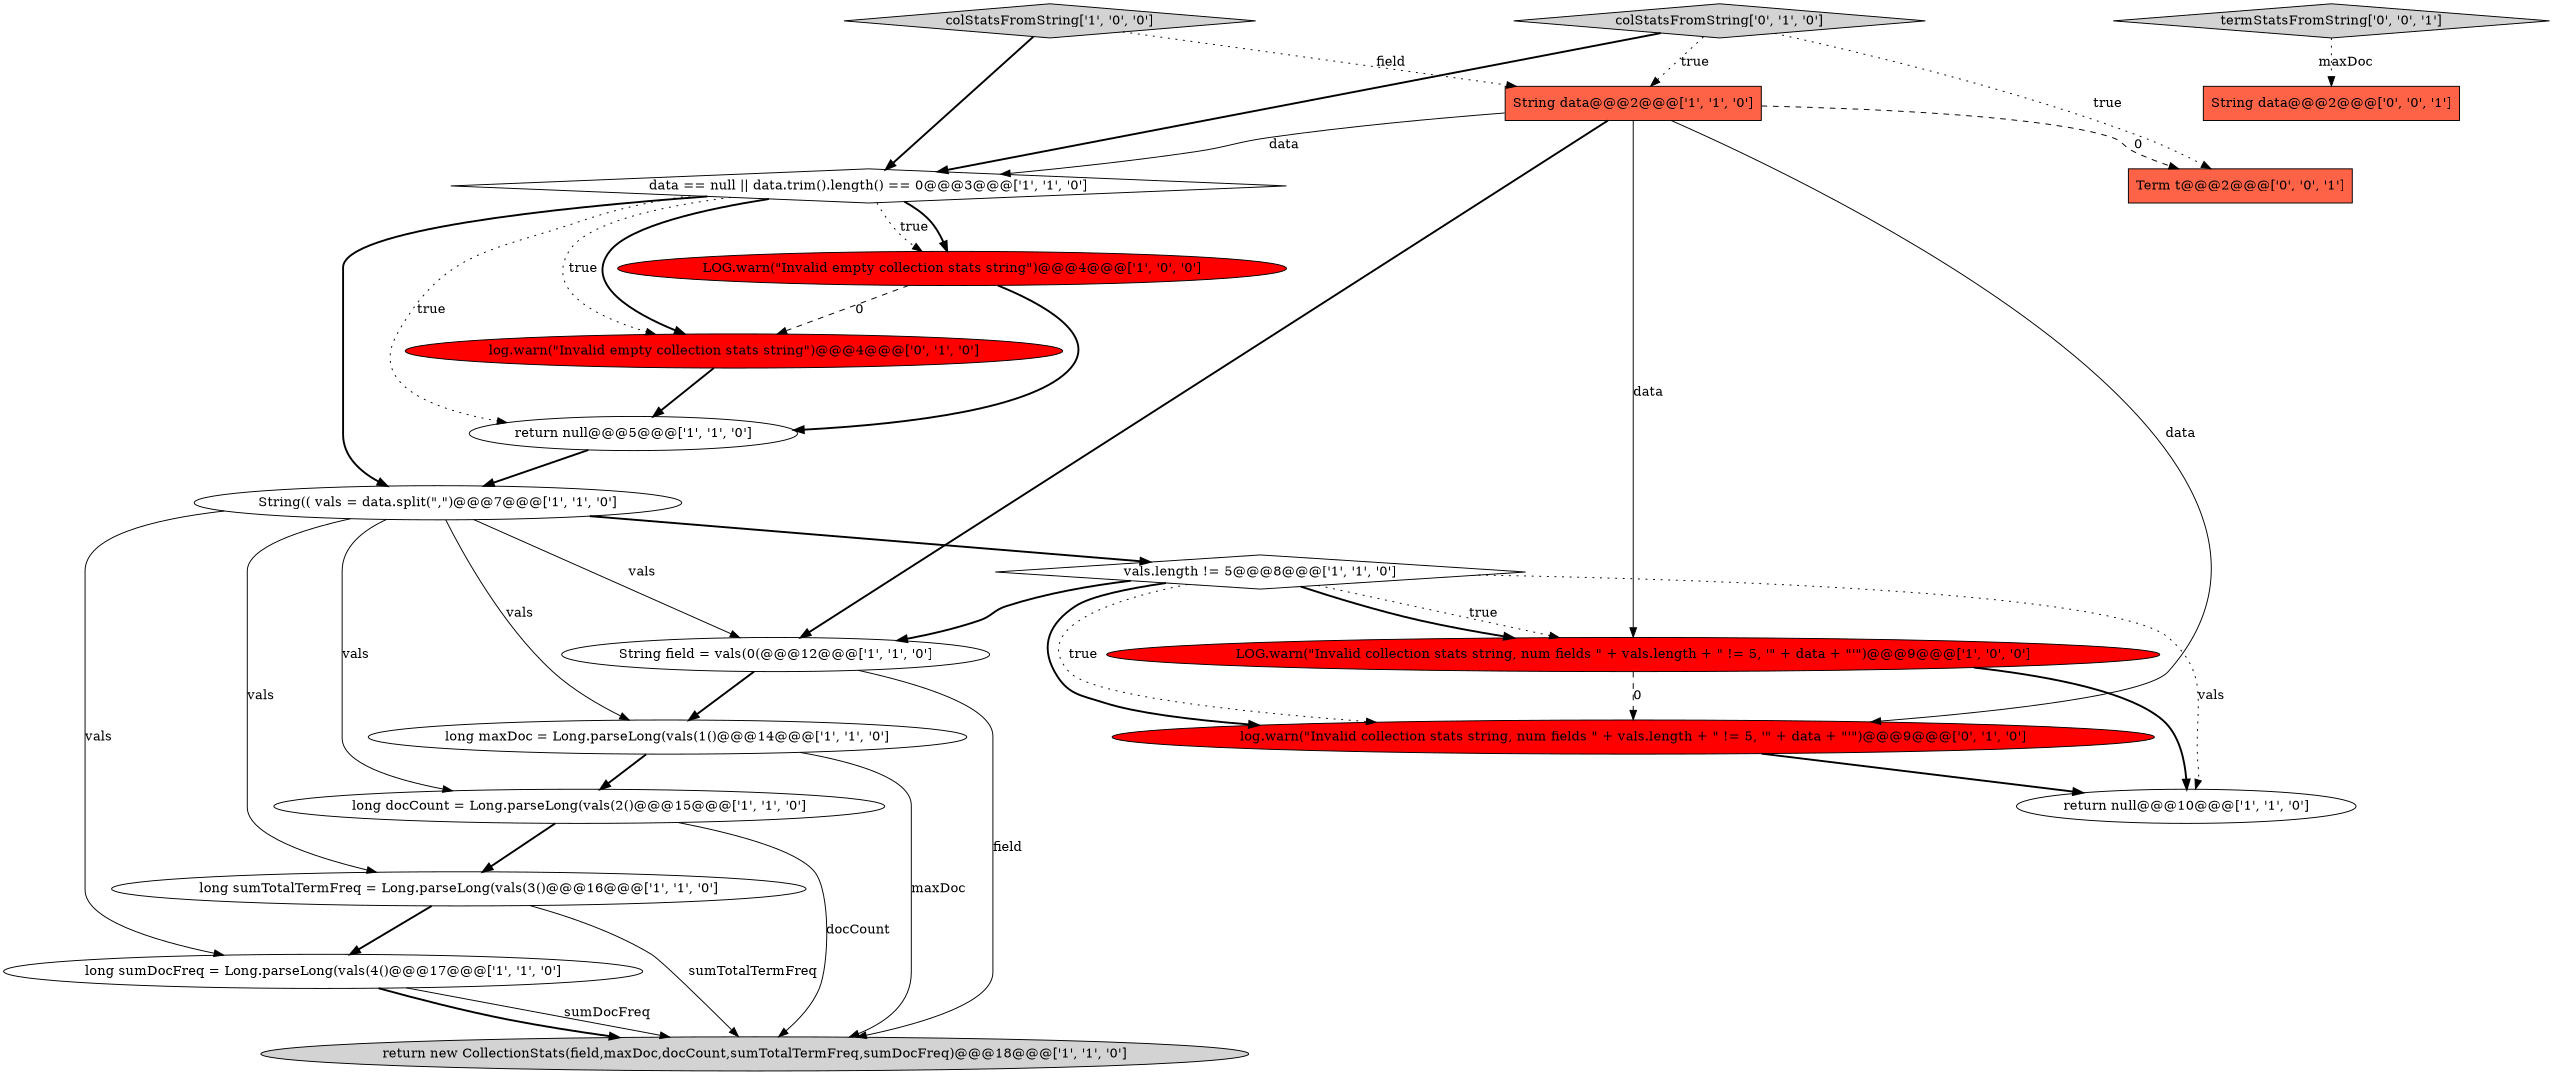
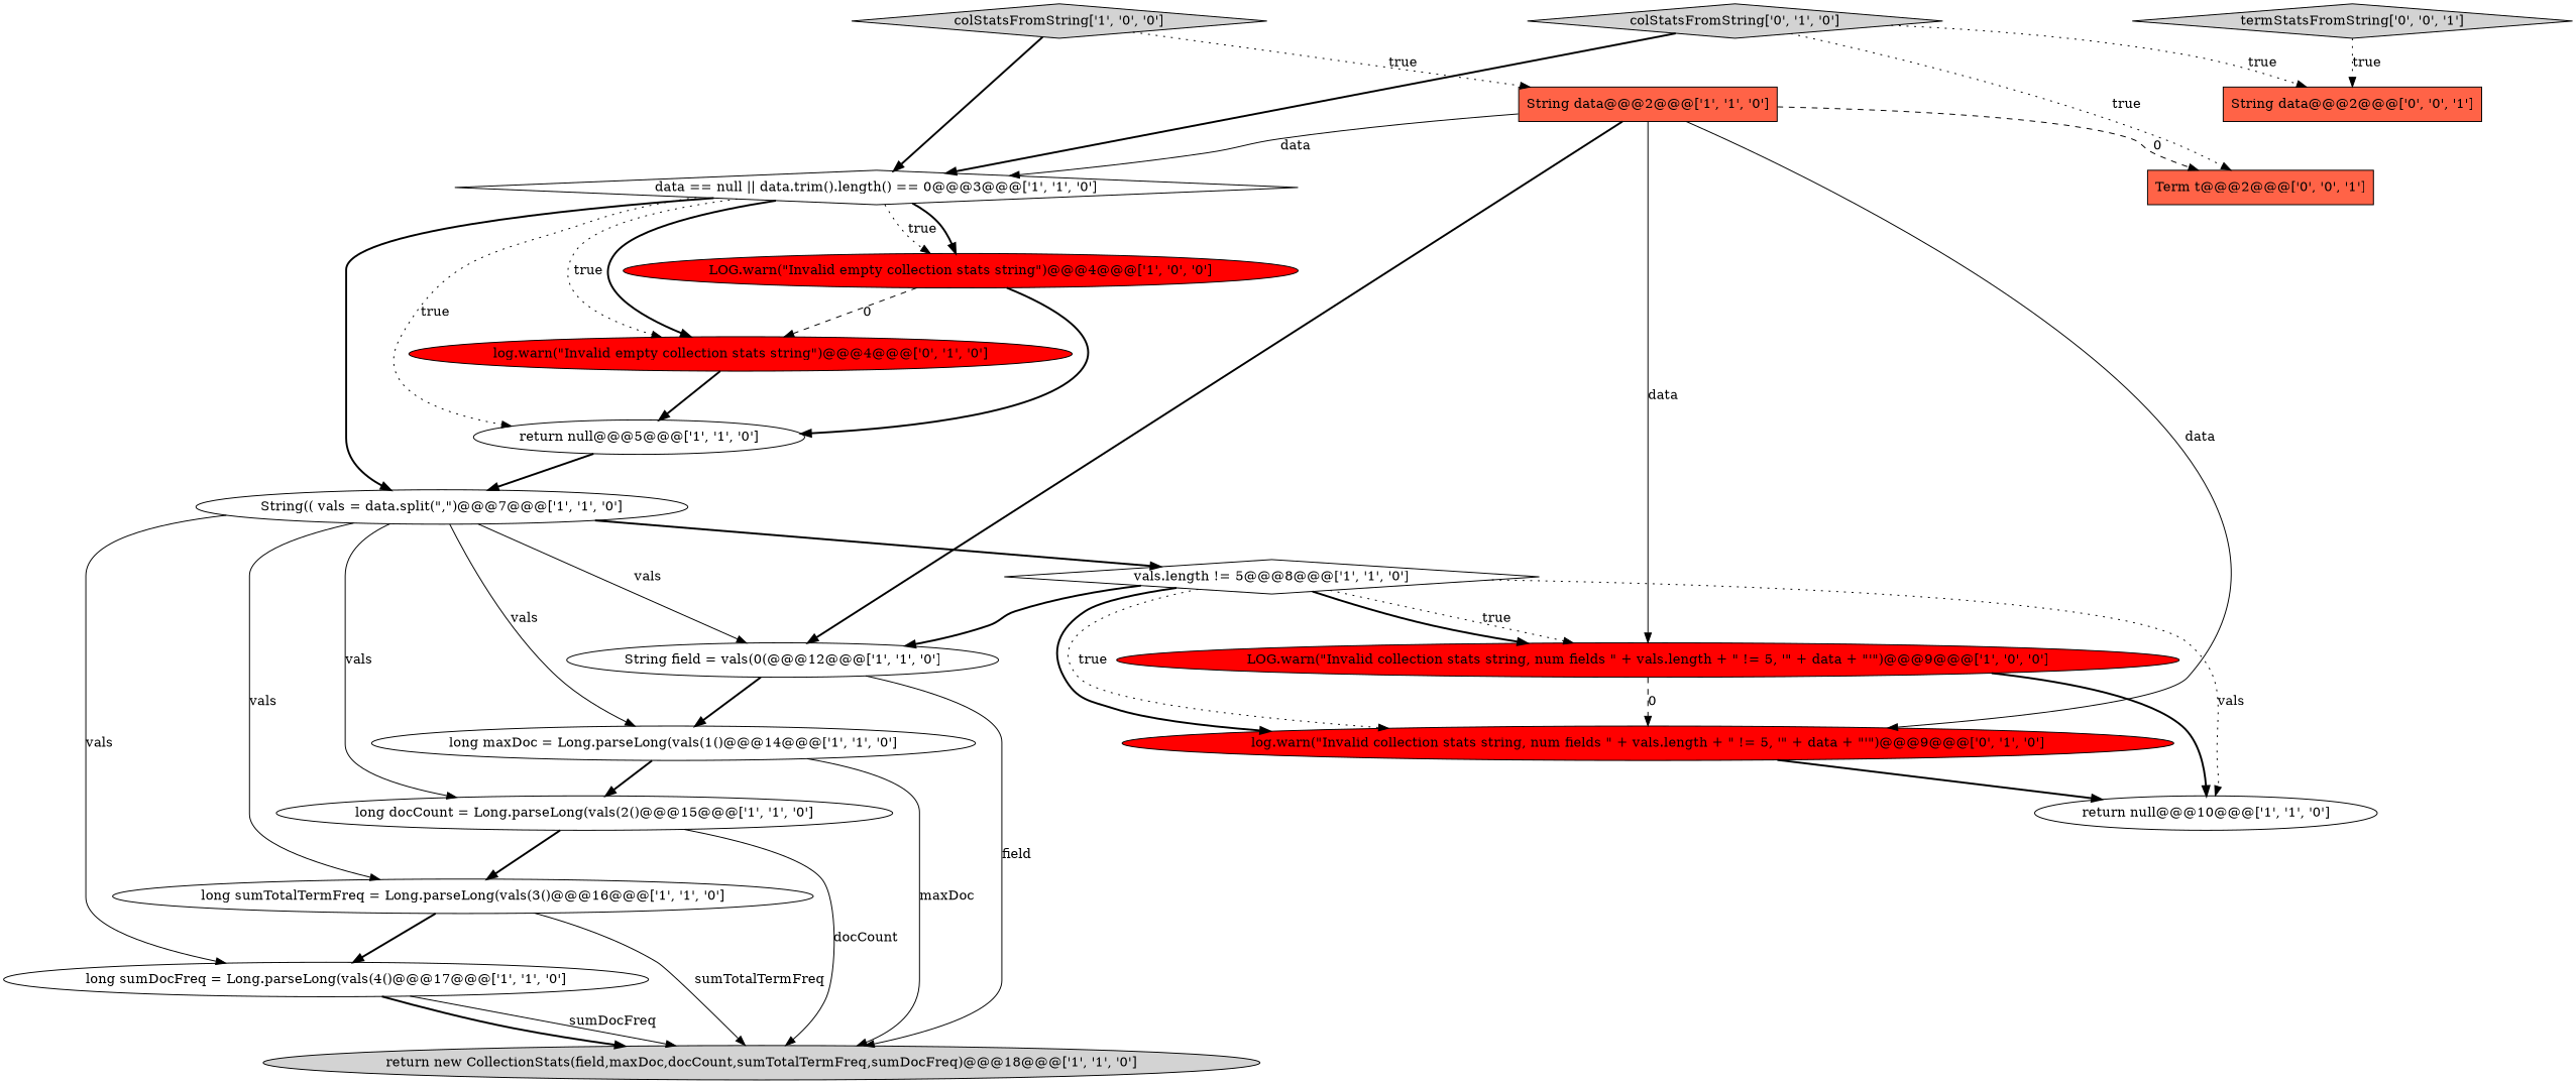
  digraph {
    node [fillcolor=white shape=ellipse style=filled]
    edge [style=bold]
    n1 [label="return null@@@10@@@['1', '1', '0']"]
    n2 [label="String field = vals(0(@@@12@@@['1', '1', '0']"]
    n3 [label="long maxDoc = Long.parseLong(vals(1()@@@14@@@['1', '1', '0']"]
    n4 [fillcolor=lightgray label="return new CollectionStats(field,maxDoc,docCount,sumTotalTermFreq,sumDocFreq)@@@18@@@['1', '1', '0']"]
    n5 [label="long docCount = Long.parseLong(vals(2()@@@15@@@['1', '1', '0']"]
    n6 [fillcolor=tomato label="String data@@@2@@@['0', '0', '1']" shape=box]
    n7 [label="String(( vals = data.split(\",\")@@@7@@@['1', '1', '0']"]
    n8 [label="vals.length != 5@@@8@@@['1', '1', '0']" shape=diamond]
    n9 [label="long sumDocFreq = Long.parseLong(vals(4()@@@17@@@['1', '1', '0']"]
    n10 [label="long sumTotalTermFreq = Long.parseLong(vals(3()@@@16@@@['1', '1', '0']"]
    n11 [fillcolor=red label="log.warn(\"Invalid collection stats string, num fields \" + vals.length + \" != 5, '\" + data + \"'\")@@@9@@@['0', '1', '0']"]
    n12 [fillcolor=red label="LOG.warn(\"Invalid collection stats string, num fields \" + vals.length + \" != 5, '\" + data + \"'\")@@@9@@@['1', '0', '0']"]
    n13 [fillcolor=tomato label="Term t@@@2@@@['0', '0', '1']" shape=box]
    n14 [fillcolor=lightgray label="colStatsFromString['0', '1', '0']" shape=diamond]
    n15 [label="data == null || data.trim().length() == 0@@@3@@@['1', '1', '0']" shape=diamond]
    n16 [fillcolor=tomato label="String data@@@2@@@['1', '1', '0']" shape=box]
    n17 [fillcolor=red label="LOG.warn(\"Invalid empty collection stats string\")@@@4@@@['1', '0', '0']"]
    n18 [label="return null@@@5@@@['1', '1', '0']"]
    n19 [fillcolor=red label="log.warn(\"Invalid empty collection stats string\")@@@4@@@['0', '1', '0']"]
    n20 [fillcolor=lightgray label="colStatsFromString['1', '0', '0']" shape=diamond]
    n21 [fillcolor=lightgray label="termStatsFromString['0', '0', '1']" shape=diamond]
    n2 -> n3
    n2 -> n4 [label=field style=solid]
    n3 -> n4 [label=maxDoc style=solid]
    n3 -> n5
    n5 -> n4 [label=docCount style=solid]
    n5 -> n10
    n7 -> n2 [label=vals style=solid]
    n7 -> n3 [label=vals style=solid]
    n7 -> n5 [label=vals style=solid]
    n7 -> n8
    n7 -> n9 [label=vals style=solid]
    n7 -> n10 [label=vals style=solid]
    n8 -> n1 [label=vals style=dotted]
    n8 -> n2
    n8 -> n11 [label=true style=dotted]
    n8 -> n11
    n8 -> n12 [label=true style=dotted]
    n8 -> n12
    n9 -> n4 [label=sumDocFreq style=solid]
    n9 -> n4
    n10 -> n4 [label=sumTotalTermFreq style=solid]
    n10 -> n9
    n11 -> n1
    n12 -> n1
    n12 -> n11 [label=0 style=dashed]
    n14 -> n13 [label=true style=dotted]
    n14 -> n15
-   n14 -> n16 [label=true style=dotted]
+   n14 -> n6 [label=true style=dotted]
    n15 -> n7
    n15 -> n17 [label=true style=dotted]
    n15 -> n17
    n15 -> n18 [label=true style=dotted]
    n15 -> n19
    n15 -> n19 [label=true style=dotted]
    n16 -> n2
    n16 -> n11 [label=data style=solid]
    n16 -> n12 [label=data style=solid]
    n16 -> n13 [label=0 style=dashed]
    n16 -> n15 [label=data style=solid]
    n17 -> n18
    n17 -> n19 [label=0 style=dashed]
    n18 -> n7
    n19 -> n18
    n20 -> n15
-   n20 -> n16 [label=field style=dotted]
-   n21 -> n6 [label=maxDoc style=dotted]
+   n20 -> n16 [label=true style=dotted]
+   n21 -> n6 [label=true style=dotted]
  }
